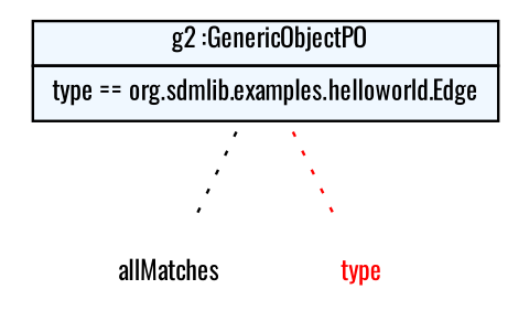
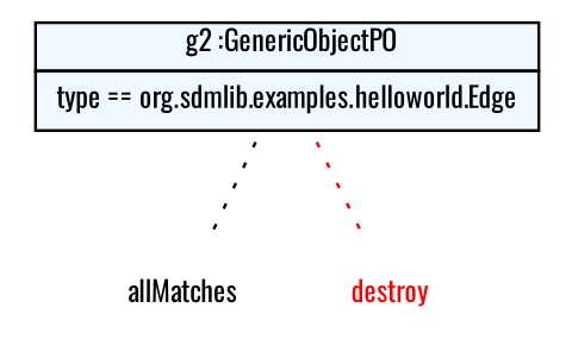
  graph {
    fontname=Oswald
    node [fontname=Oswald fontsize=10 shape=none]
    edge [fontname=Oswald fontsize=10 style=dotted]
    n1 [label=<<table border='0' cellborder='1' cellspacing='0' color='black' bgcolor='aliceblue'>  <tr> <td align='center'> <font color='black'> g2 :GenericObjectPO </font></td></tr> <tr> <td align='left'> <table border='0' cellborder='0' cellspacing='0' color='black'> <tr><td><font color='black'> type == org.sdmlib.examples.helloworld.Edge </font></td></tr></table></td></tr></table>>]
    n2 [label=allMatches]
-   n3 [fontcolor=red label=type]
+   n3 [fontcolor=red label=destroy]
    n1 -- n2
    n1 -- n3 [color=red fontcolor=red]
  }
